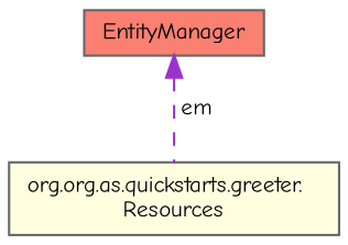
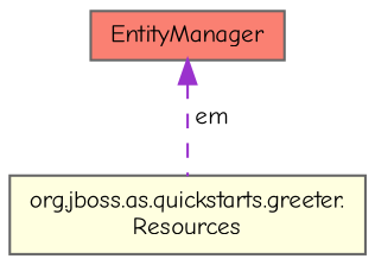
  digraph {
    fontname="Comic Neue"
    node [color=gray40 fontname="Comic Neue" fontsize=10 shape=record style=filled]
-   n1 [fillcolor=lightyellow fontcolor=black height=0.2 label="org.org.as.quickstarts.greeter.\lResources" width=0.4]
+   n1 [fillcolor=lightyellow fontcolor=black height=0.2 label="org.jboss.as.quickstarts.greeter.\lResources" width=0.4]
    n2 [fillcolor=salmon height=0.2 label=EntityManager width=0.4]
    n2 -> n1 [color=darkorchid3 dir=back fontname="Comic Neue" fontsize=10 label=" em" labelfontname=Helvetica labelfontsize=10 style=dashed]
  }
